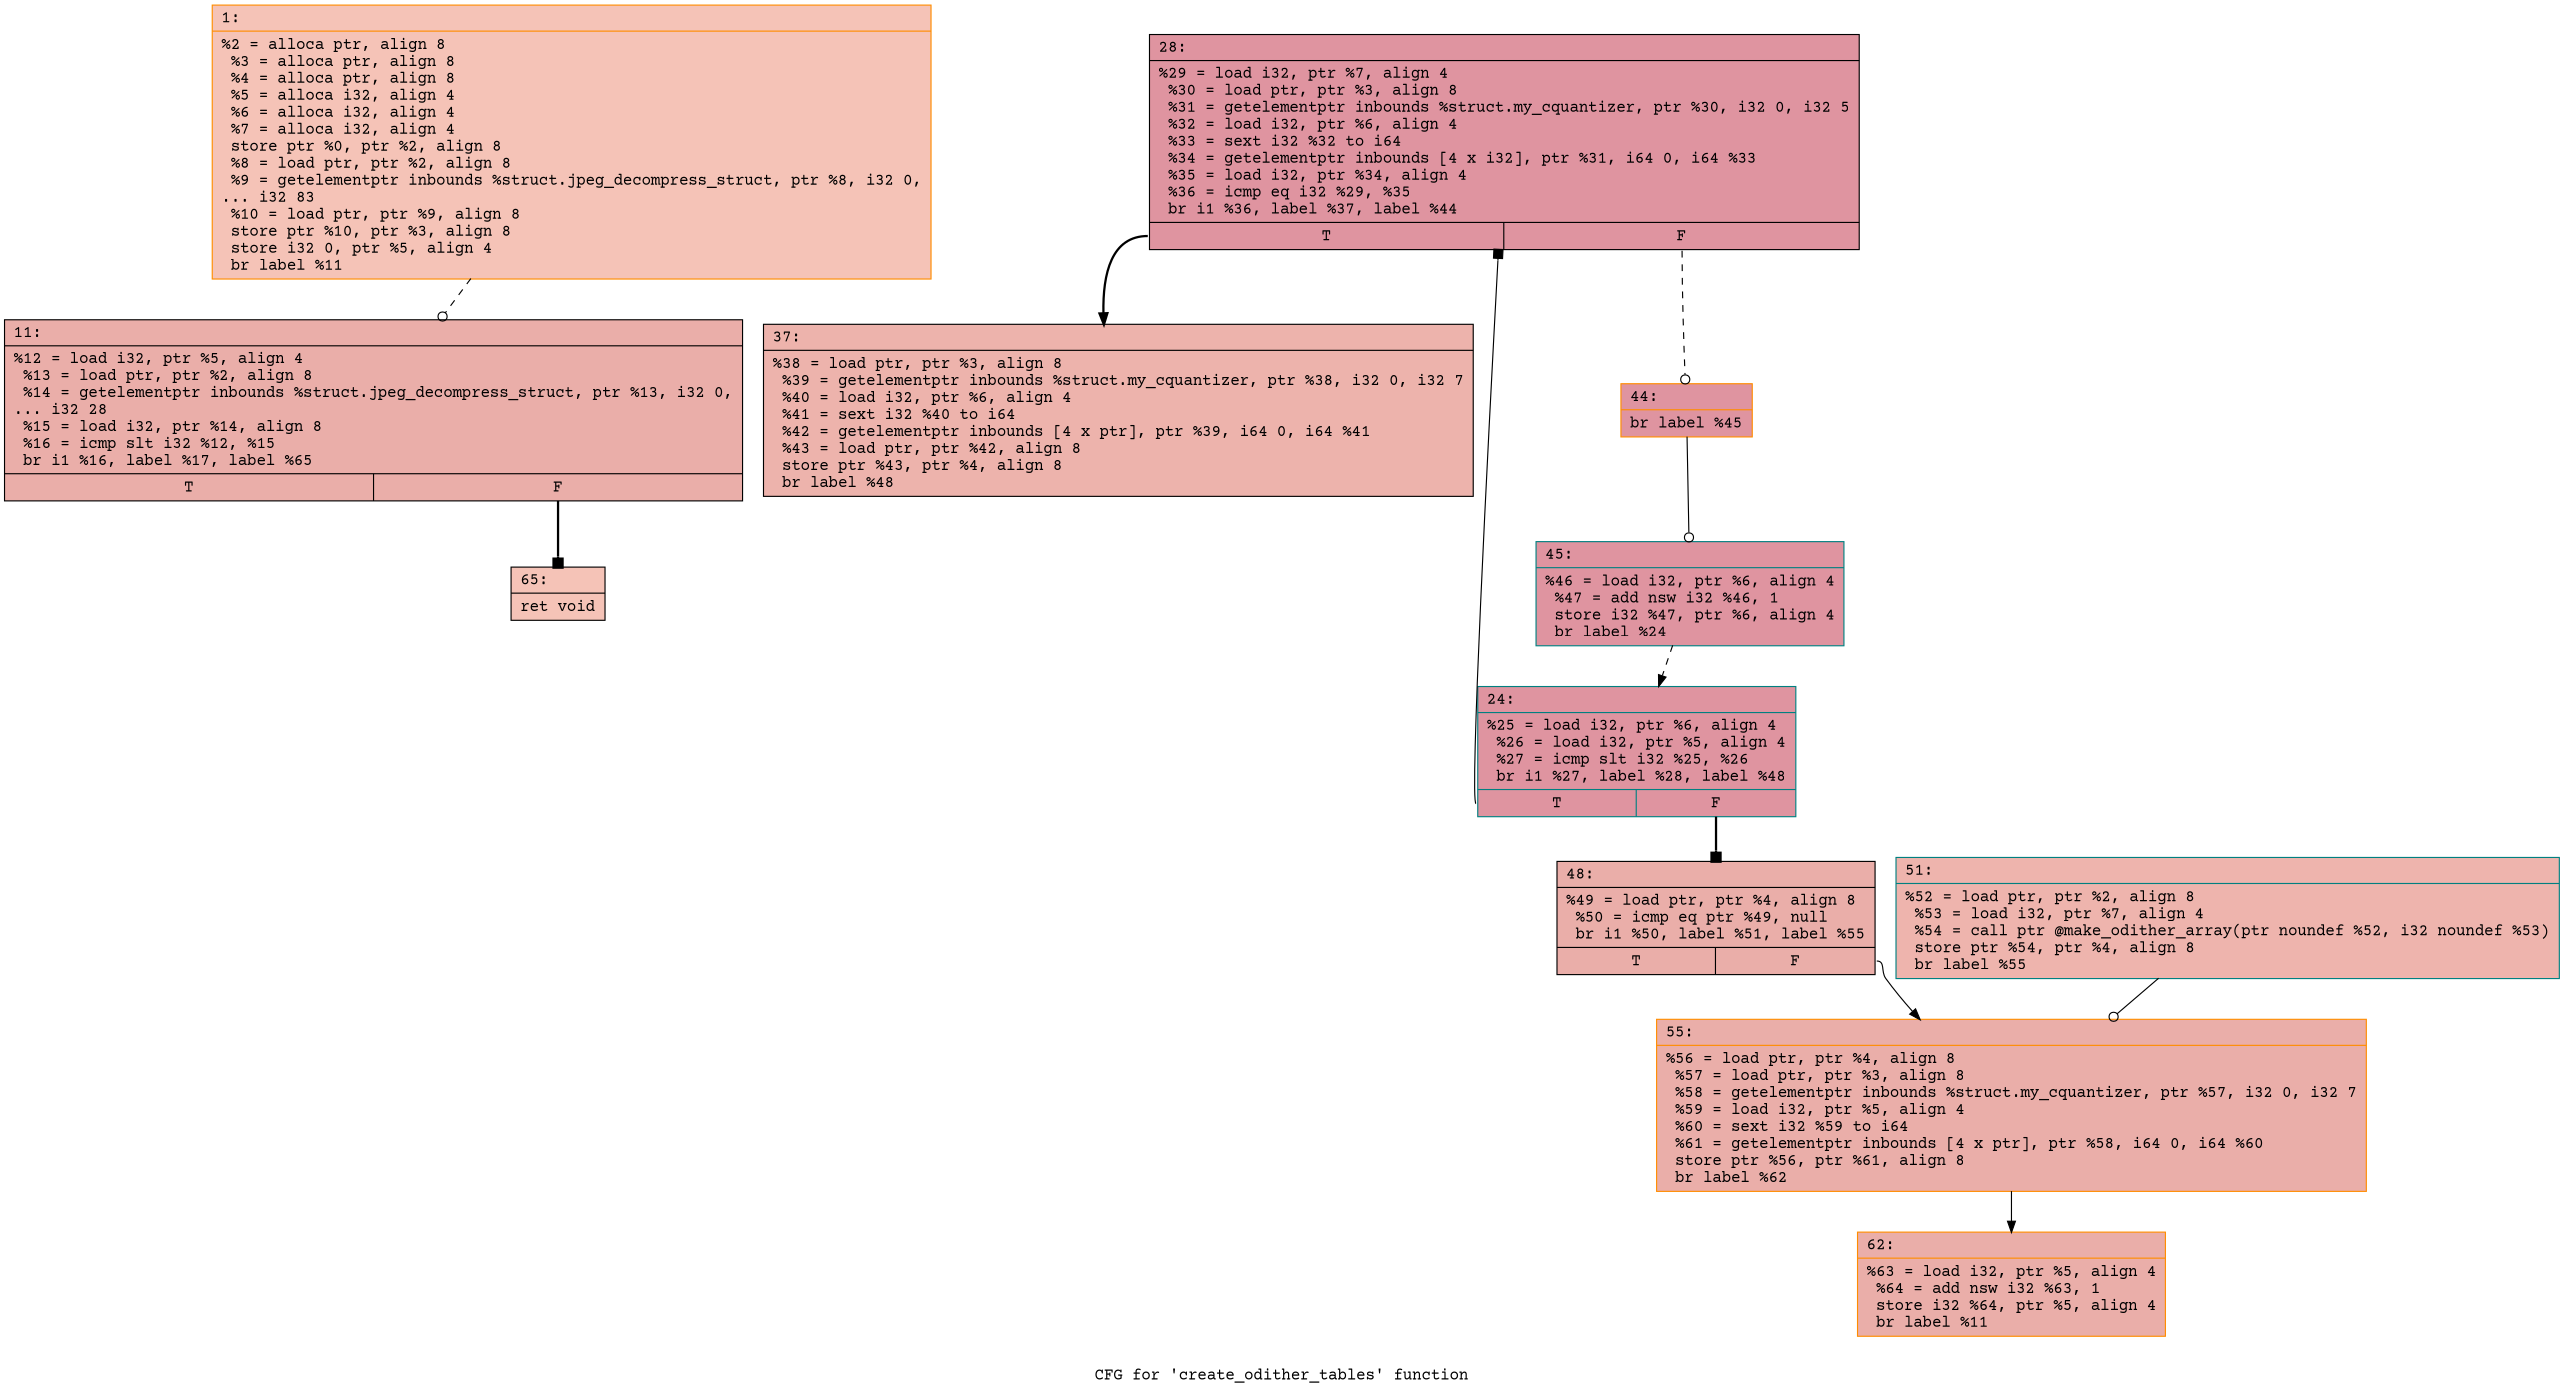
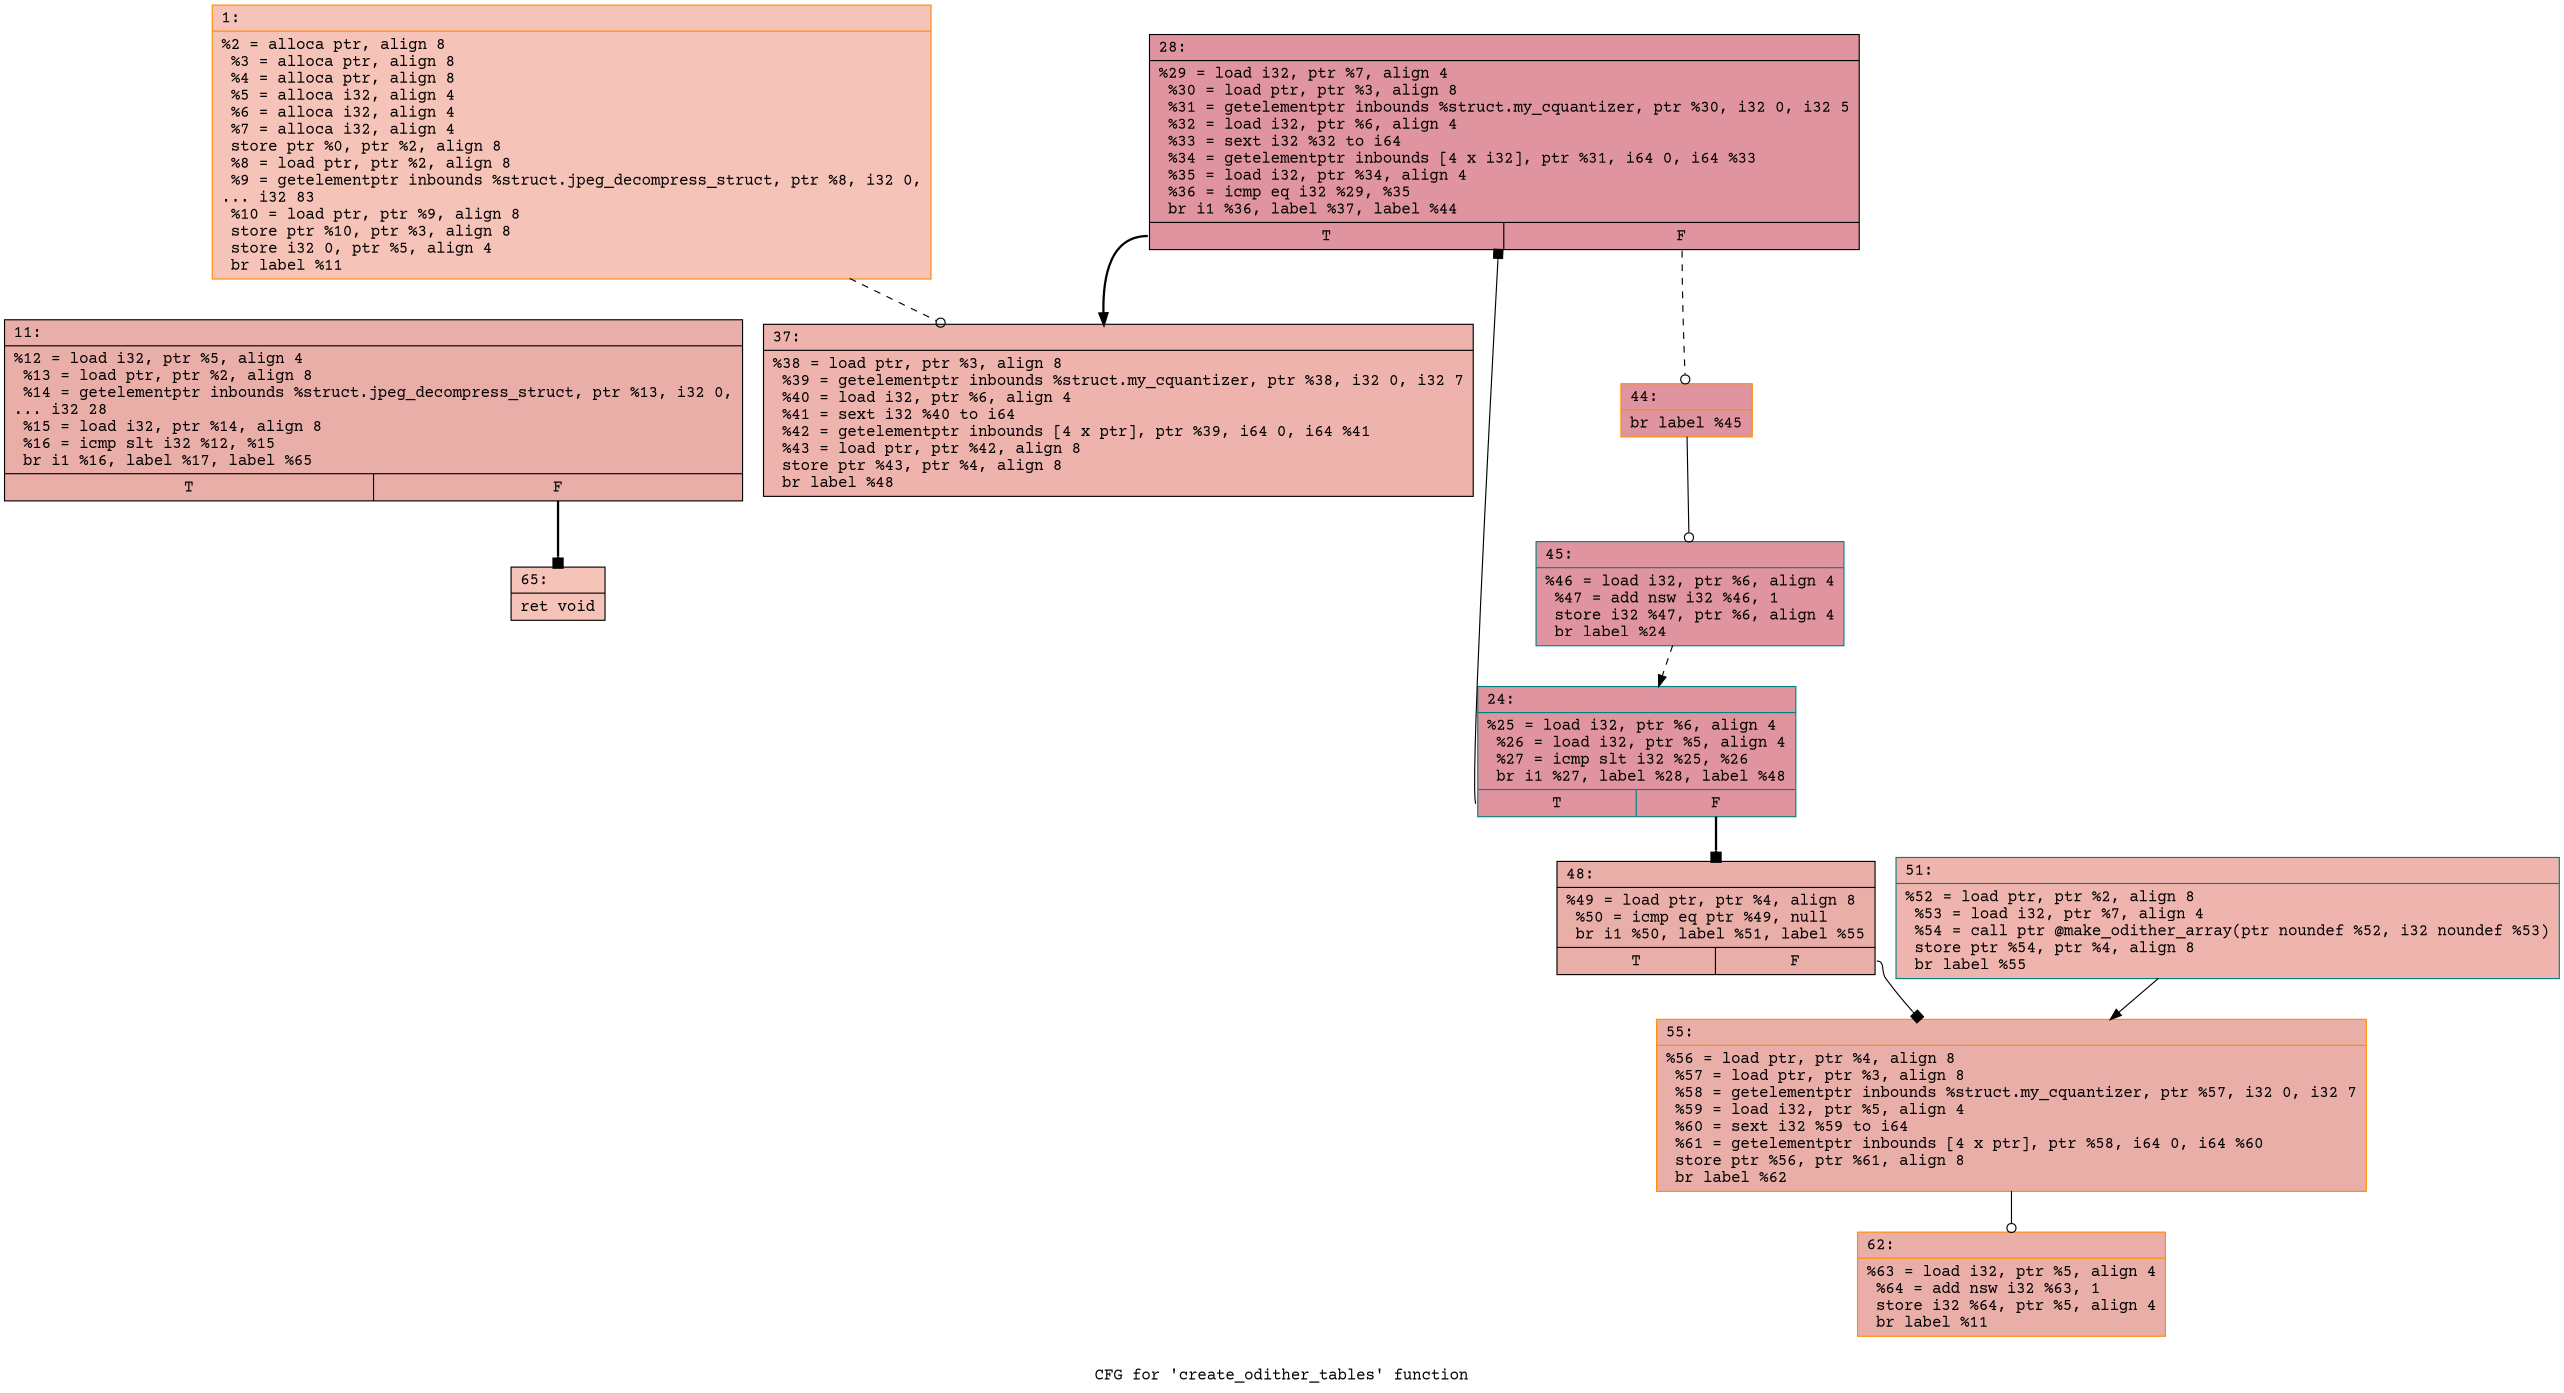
  digraph {
    fontname="Courier Prime"
    label="CFG for 'create_odither_tables' function"
    node [color=black fillcolor="#d0473d70" fontname="Courier Prime" shape=record style=filled]
    edge [arrowhead=odot fontname="Courier Prime" style=solid]
    n1 [color=darkorange fillcolor="#e8765c70" label="{1:\l|  %2 = alloca ptr, align 8\l  %3 = alloca ptr, align 8\l  %4 = alloca ptr, align 8\l  %5 = alloca i32, align 4\l  %6 = alloca i32, align 4\l  %7 = alloca i32, align 4\l  store ptr %0, ptr %2, align 8\l  %8 = load ptr, ptr %2, align 8\l  %9 = getelementptr inbounds %struct.jpeg_decompress_struct, ptr %8, i32 0,\l... i32 83\l  %10 = load ptr, ptr %9, align 8\l  store ptr %10, ptr %3, align 8\l  store i32 0, ptr %5, align 4\l  br label %11\l}"]
    n2 [label="{11:\l|  %12 = load i32, ptr %5, align 4\l  %13 = load ptr, ptr %2, align 8\l  %14 = getelementptr inbounds %struct.jpeg_decompress_struct, ptr %13, i32 0,\l... i32 28\l  %15 = load i32, ptr %14, align 8\l  %16 = icmp slt i32 %12, %15\l  br i1 %16, label %17, label %65\l|{<s0>T|<s1>F}}"]
    n3 [fillcolor="#e8765c70" label="{65:\l|  ret void\l}"]
    n4 [color=teal fillcolor="#b70d2870" label="{24:\l|  %25 = load i32, ptr %6, align 4\l  %26 = load i32, ptr %5, align 4\l  %27 = icmp slt i32 %25, %26\l  br i1 %27, label %28, label %48\l|{<s0>T|<s1>F}}"]
    n5 [fillcolor="#b70d2870" label="{28:\l|  %29 = load i32, ptr %7, align 4\l  %30 = load ptr, ptr %3, align 8\l  %31 = getelementptr inbounds %struct.my_cquantizer, ptr %30, i32 0, i32 5\l  %32 = load i32, ptr %6, align 4\l  %33 = sext i32 %32 to i64\l  %34 = getelementptr inbounds [4 x i32], ptr %31, i64 0, i64 %33\l  %35 = load i32, ptr %34, align 4\l  %36 = icmp eq i32 %29, %35\l  br i1 %36, label %37, label %44\l|{<s0>T|<s1>F}}"]
    n6 [label="{48:\l|  %49 = load ptr, ptr %4, align 8\l  %50 = icmp eq ptr %49, null\l  br i1 %50, label %51, label %55\l|{<s0>T|<s1>F}}"]
    n7 [fillcolor="#d6524470" label="{37:\l|  %38 = load ptr, ptr %3, align 8\l  %39 = getelementptr inbounds %struct.my_cquantizer, ptr %38, i32 0, i32 7\l  %40 = load i32, ptr %6, align 4\l  %41 = sext i32 %40 to i64\l  %42 = getelementptr inbounds [4 x ptr], ptr %39, i64 0, i64 %41\l  %43 = load ptr, ptr %42, align 8\l  store ptr %43, ptr %4, align 8\l  br label %48\l}"]
    n8 [color=darkorange fillcolor="#b70d2870" label="{44:\l|  br label %45\l}"]
    n9 [color=darkorange label="{55:\l|  %56 = load ptr, ptr %4, align 8\l  %57 = load ptr, ptr %3, align 8\l  %58 = getelementptr inbounds %struct.my_cquantizer, ptr %57, i32 0, i32 7\l  %59 = load i32, ptr %5, align 4\l  %60 = sext i32 %59 to i64\l  %61 = getelementptr inbounds [4 x ptr], ptr %58, i64 0, i64 %60\l  store ptr %56, ptr %61, align 8\l  br label %62\l}"]
    n10 [color=teal fillcolor="#b70d2870" label="{45:\l|  %46 = load i32, ptr %6, align 4\l  %47 = add nsw i32 %46, 1\l  store i32 %47, ptr %6, align 4\l  br label %24\l}"]
    n11 [color=teal fillcolor="#d8564670" label="{51:\l|  %52 = load ptr, ptr %2, align 8\l  %53 = load i32, ptr %7, align 4\l  %54 = call ptr @make_odither_array(ptr noundef %52, i32 noundef %53)\l  store ptr %54, ptr %4, align 8\l  br label %55\l}"]
    n12 [color=darkorange label="{62:\l|  %63 = load i32, ptr %5, align 4\l  %64 = add nsw i32 %63, 1\l  store i32 %64, ptr %5, align 4\l  br label %11\l}"]
-   n1 -> n2 [style=dashed]
+   n1 -> n7 [style=dashed]
    n2 -> n3 [arrowhead=box style=bold tailport=s1]
    n4 -> n5 [arrowhead=box tailport=s0]
    n4 -> n6 [arrowhead=box style=bold tailport=s1]
    n5 -> n7 [arrowhead=normal style=bold tailport=s0]
    n5 -> n8 [style=dashed tailport=s1]
-   n6 -> n9 [arrowhead=normal tailport=s1]
+   n6 -> n9 [arrowhead=box tailport=s1]
    n8 -> n10
-   n9 -> n12 [arrowhead=normal]
+   n9 -> n12
    n10 -> n4 [arrowhead=normal style=dashed]
-   n11 -> n9
+   n11 -> n9 [arrowhead=normal]
  }
